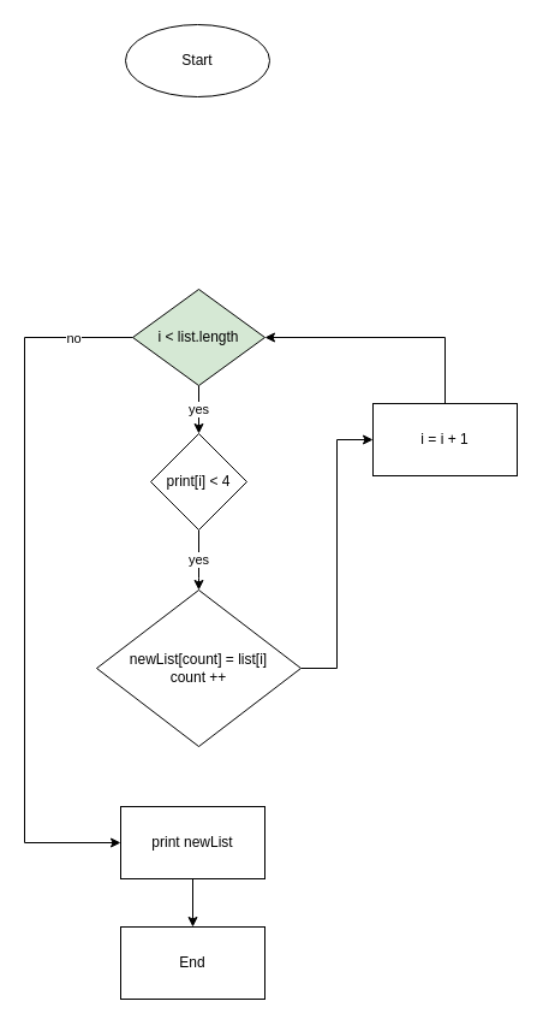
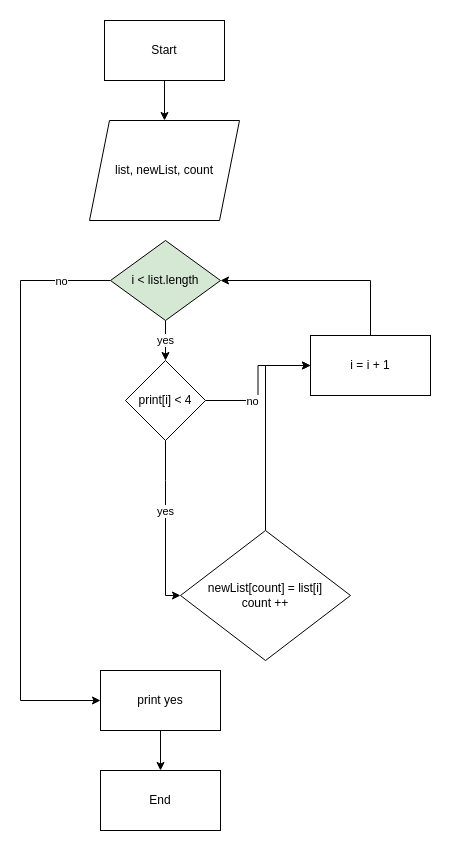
  <mxCell id="0" />
  <mxCell id="1" parent="0" />
- <mxCell id="3" value="Start" style="ellipse;whiteSpace=wrap;html=1;" parent="1" vertex="1"><mxGeometry x="104" y="20" width="120" height="60" as="geometry" /></mxCell>
+ <mxCell id="2" value="" style="edgeStyle=orthogonalEdgeStyle;rounded=0;orthogonalLoop=1;jettySize=auto;html=1;" parent="1" source="3" target="6" edge="1"><mxGeometry relative="1" as="geometry" /></mxCell>
+ <mxCell id="3" value="Start" style="rounded=0;whiteSpace=wrap;html=1;" parent="1" vertex="1"><mxGeometry x="104" y="20" width="120" height="60" as="geometry" /></mxCell>
  <mxCell id="4" style="edgeStyle=orthogonalEdgeStyle;rounded=0;orthogonalLoop=1;jettySize=auto;html=1;entryX=0;entryY=0.5;entryDx=0;entryDy=0;exitX=0;exitY=0.5;exitDx=0;exitDy=0;" edge="1" parent="1" source="8" target="14"><mxGeometry relative="1" as="geometry"><Array as="points"><mxPoint x="20" y="280" /><mxPoint x="20" y="700" /></Array></mxGeometry></mxCell>
  <mxCell id="5" value="no" style="edgeLabel;html=1;align=center;verticalAlign=middle;resizable=0;points=[];" vertex="1" connectable="0" parent="4"><mxGeometry x="-0.909" y="1" relative="1" as="geometry"><mxPoint x="-23" y="-1" as="offset" /></mxGeometry></mxCell>
+ <mxCell id="6" value="list, newList, count" style="shape=parallelogram;perimeter=parallelogramPerimeter;whiteSpace=wrap;html=1;fixedSize=1;" parent="1" vertex="1"><mxGeometry x="89" y="120" width="150" height="100" as="geometry" /></mxCell>
  <mxCell id="7" value="yes" style="edgeStyle=orthogonalEdgeStyle;rounded=0;orthogonalLoop=1;jettySize=auto;html=1;" parent="1" source="8" edge="1"><mxGeometry relative="1" as="geometry"><mxPoint x="165" y="360" as="targetPoint" /></mxGeometry></mxCell>
  <mxCell id="8" value="i &amp;lt; list.length" style="rhombus;whiteSpace=wrap;html=1;fillColor=#d5e8d4;" parent="1" vertex="1"><mxGeometry x="110" y="240" width="110" height="80" as="geometry" /></mxCell>
  <mxCell id="9" style="edgeStyle=orthogonalEdgeStyle;rounded=0;orthogonalLoop=1;jettySize=auto;html=1;entryX=0;entryY=0.5;entryDx=0;entryDy=0;" edge="1" parent="1" source="10" target="12"><mxGeometry relative="1" as="geometry" /></mxCell>
- <mxCell id="10" value="newList[count] = list[i]&lt;br&gt;count ++" style="rhombus;whiteSpace=wrap;html=1;" parent="1" vertex="1"><mxGeometry x="80" y="490" width="170" height="130" as="geometry" /></mxCell>
+ <mxCell id="10" value="newList[count] = list[i]&lt;br&gt;count ++" style="rhombus;whiteSpace=wrap;html=1;" parent="1" vertex="1"><mxGeometry x="180" y="530" width="170" height="130" as="geometry" /></mxCell>
  <mxCell id="11" style="edgeStyle=orthogonalEdgeStyle;rounded=0;orthogonalLoop=1;jettySize=auto;html=1;entryX=1;entryY=0.5;entryDx=0;entryDy=0;exitX=0.5;exitY=0;exitDx=0;exitDy=0;" parent="1" source="12" target="8" edge="1"><mxGeometry relative="1" as="geometry" /></mxCell>
  <mxCell id="12" value="i = i + 1" style="rounded=0;whiteSpace=wrap;html=1;" parent="1" vertex="1"><mxGeometry x="310" y="335" width="120" height="60" as="geometry" /></mxCell>
  <mxCell id="13" value="" style="edgeStyle=orthogonalEdgeStyle;rounded=0;orthogonalLoop=1;jettySize=auto;html=1;" parent="1" source="14" target="15" edge="1"><mxGeometry relative="1" as="geometry" /></mxCell>
- <mxCell id="14" value="print newList" style="rounded=0;whiteSpace=wrap;html=1;" parent="1" vertex="1"><mxGeometry x="100" y="670" width="120" height="60" as="geometry" /></mxCell>
+ <mxCell id="14" value="print yes" style="rounded=0;whiteSpace=wrap;html=1;" parent="1" vertex="1"><mxGeometry x="100" y="670" width="120" height="60" as="geometry" /></mxCell>
  <mxCell id="15" value="End" style="whiteSpace=wrap;html=1;rounded=0;" parent="1" vertex="1"><mxGeometry x="100" y="770" width="120" height="60" as="geometry" /></mxCell>
  <mxCell id="16" value="" style="edgeStyle=orthogonalEdgeStyle;rounded=0;orthogonalLoop=1;jettySize=auto;html=1;" edge="1" parent="1" source="20" target="10"><mxGeometry relative="1" as="geometry"><Array as="points"><mxPoint x="165" y="480" /><mxPoint x="165" y="480" /></Array></mxGeometry></mxCell>
  <mxCell id="17" value="yes" style="edgeLabel;html=1;align=center;verticalAlign=middle;resizable=0;points=[];" vertex="1" connectable="0" parent="16"><mxGeometry x="-0.24" y="2" relative="1" as="geometry"><mxPoint x="-3" y="5" as="offset" /></mxGeometry></mxCell>
+ <mxCell id="18" value="" style="edgeStyle=orthogonalEdgeStyle;rounded=0;orthogonalLoop=1;jettySize=auto;html=1;" edge="1" parent="1" source="20" target="12"><mxGeometry relative="1" as="geometry" /></mxCell>
+ <mxCell id="19" value="no" style="edgeLabel;html=1;align=center;verticalAlign=middle;resizable=0;points=[];" vertex="1" connectable="0" parent="18"><mxGeometry x="-0.33" y="-2" relative="1" as="geometry"><mxPoint x="-1" y="-2" as="offset" /></mxGeometry></mxCell>
  <mxCell id="20" value="print[i] &amp;lt; 4" style="rhombus;whiteSpace=wrap;html=1;" vertex="1" parent="1"><mxGeometry x="125" y="360" width="80" height="80" as="geometry" /></mxCell>
